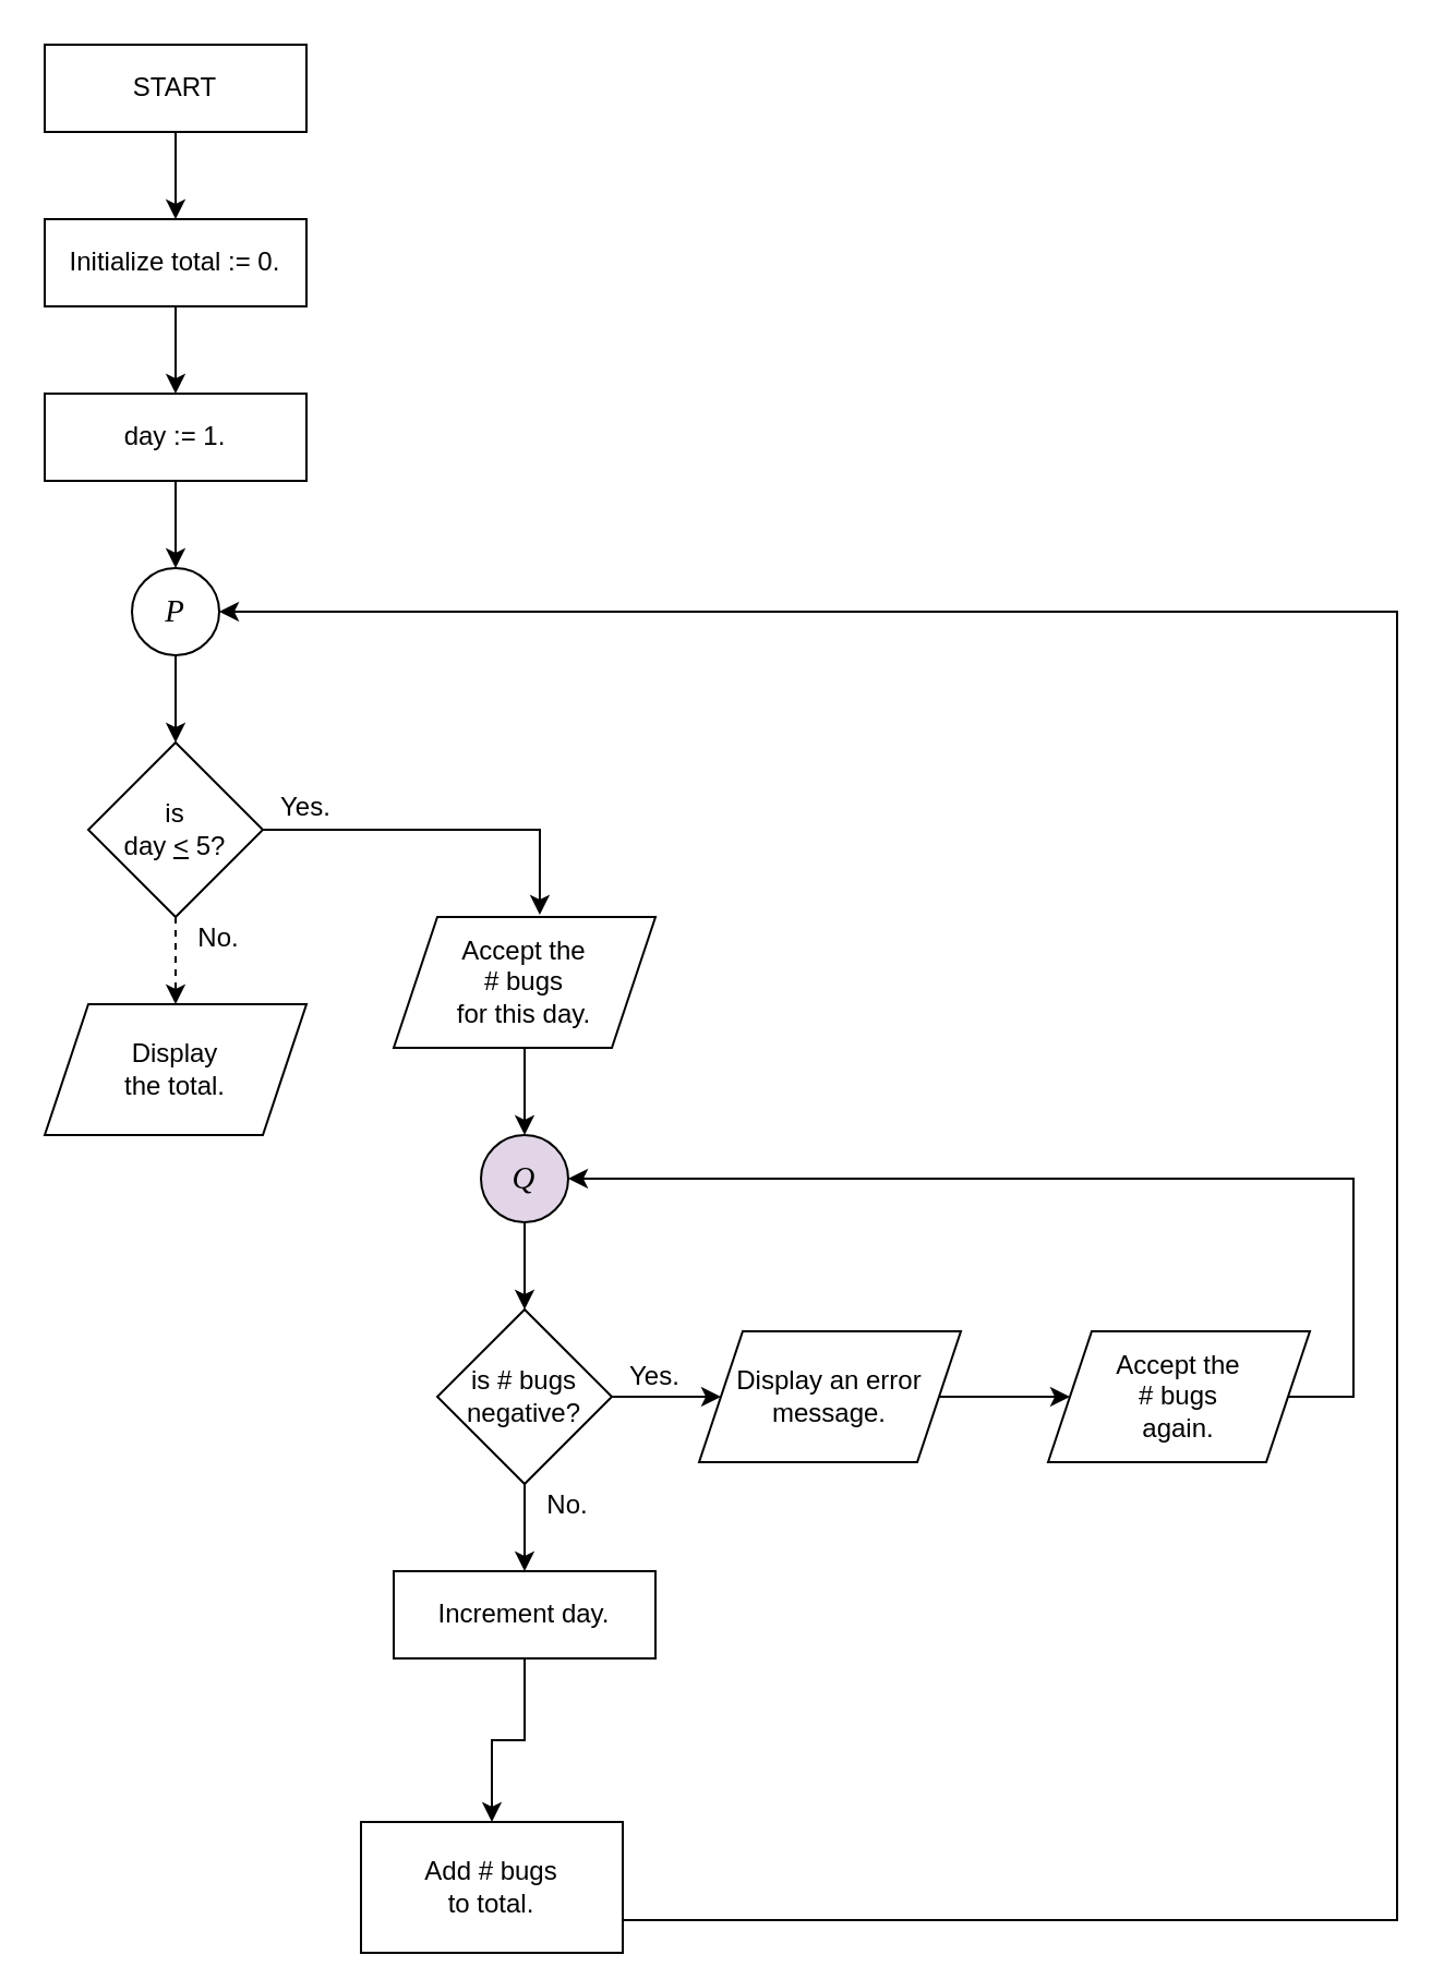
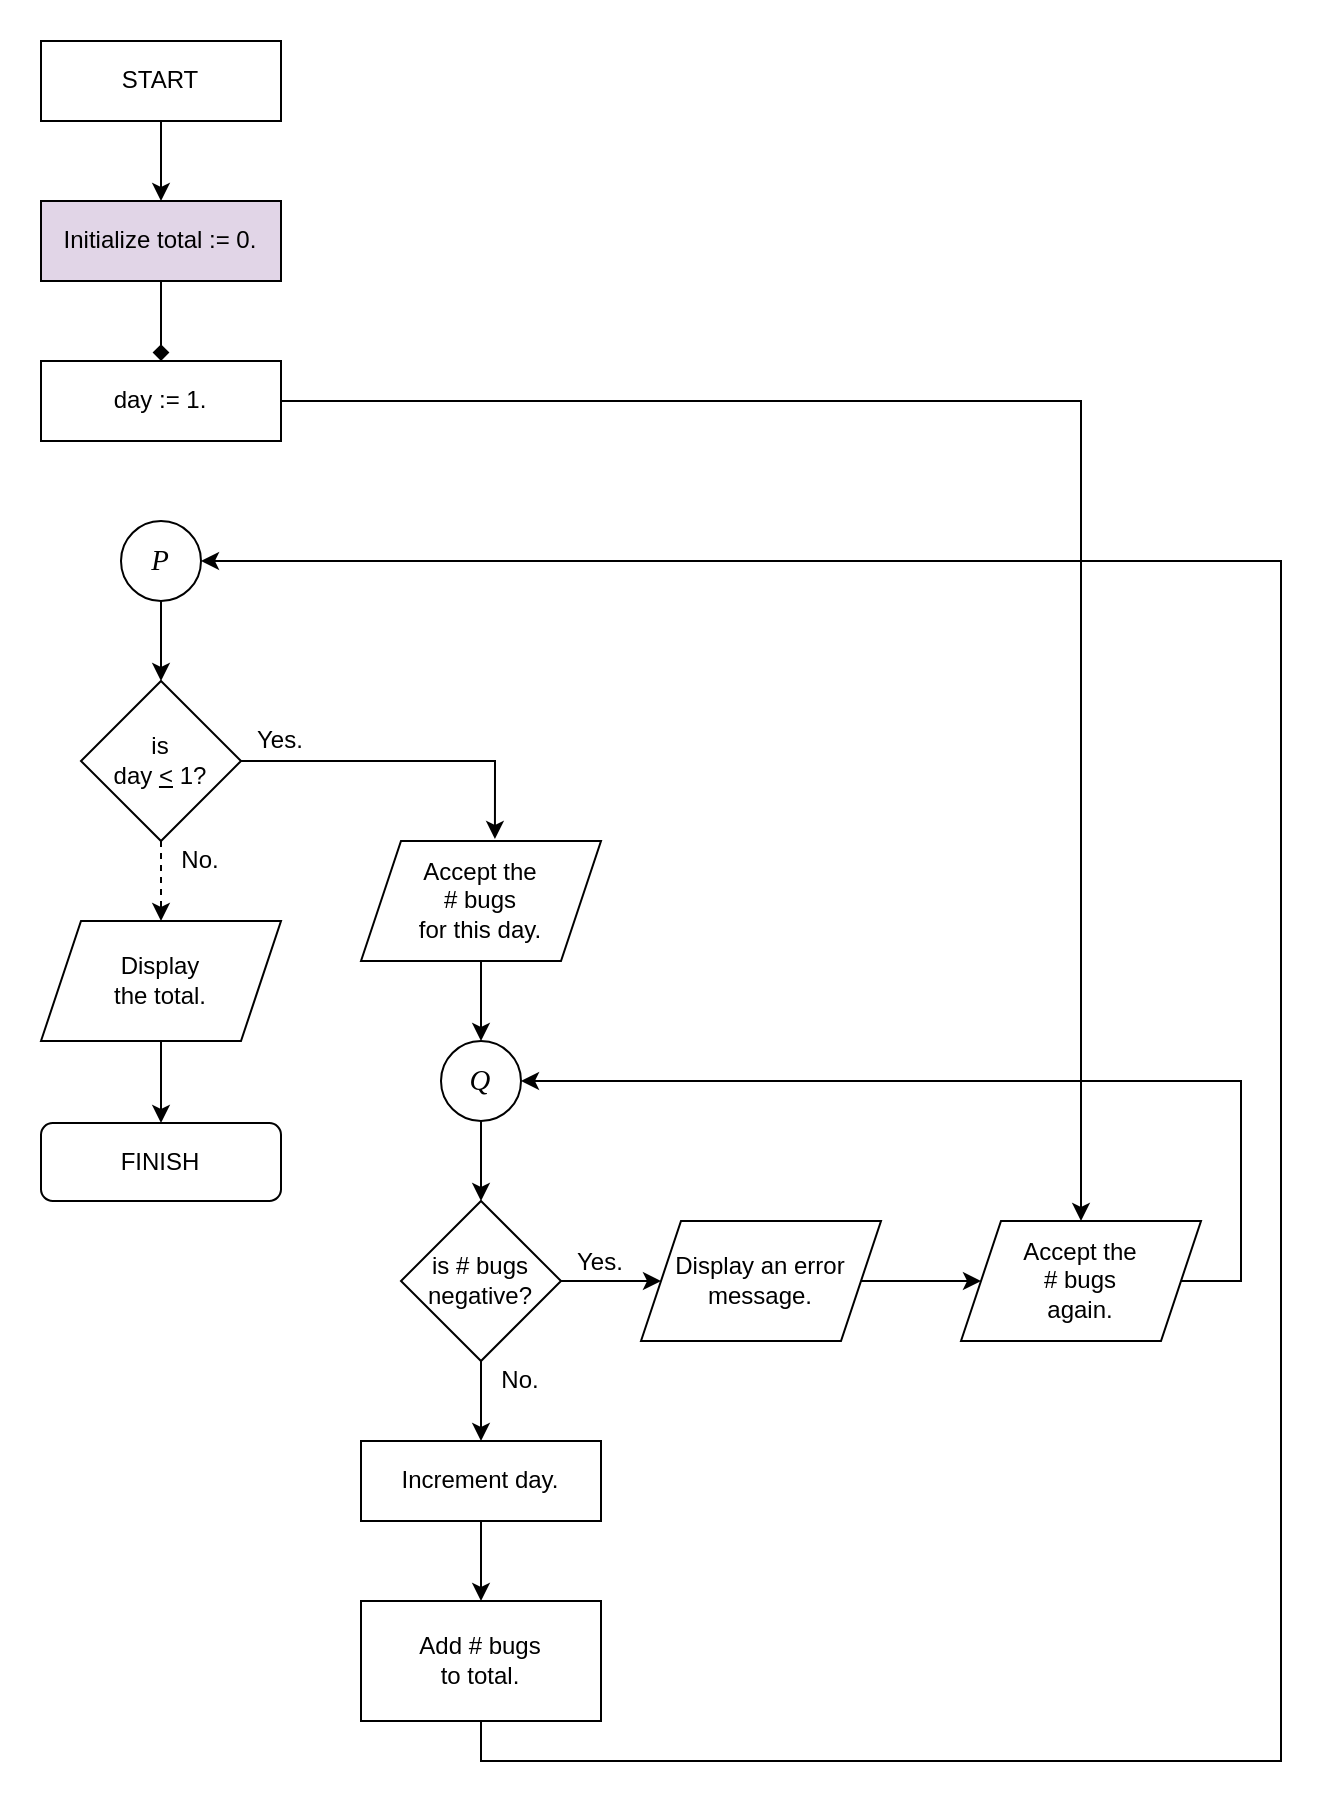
  <mxCell id="0" />
  <mxCell id="1" parent="0" />
  <mxCell id="2" style="edgeStyle=orthogonalEdgeStyle;rounded=0;orthogonalLoop=1;jettySize=auto;html=1;entryX=0.5;entryY=0;entryDx=0;entryDy=0;" edge="1" parent="1" source="3" target="5"><mxGeometry relative="1" as="geometry" /></mxCell>
  <mxCell id="3" value="START" style="whiteSpace=wrap;html=1;fontSize=12;glass=0;strokeWidth=1;shadow=0;rounded=0;" parent="1" vertex="1"><mxGeometry x="20" y="20" width="120" height="40" as="geometry" /></mxCell>
- <mxCell id="4" style="edgeStyle=orthogonalEdgeStyle;rounded=0;orthogonalLoop=1;jettySize=auto;html=1;entryX=0.5;entryY=0;entryDx=0;entryDy=0;" edge="1" parent="1" source="5" target="7"><mxGeometry relative="1" as="geometry" /></mxCell>
- <mxCell id="5" value="Initialize total := 0." style="rounded=0;whiteSpace=wrap;html=1;" vertex="1" parent="1"><mxGeometry x="20" y="100" width="120" height="40" as="geometry" /></mxCell>
- <mxCell id="6" style="edgeStyle=orthogonalEdgeStyle;rounded=0;orthogonalLoop=1;jettySize=auto;html=1;entryX=0.5;entryY=0;entryDx=0;entryDy=0;" edge="1" parent="1" source="7" target="14"><mxGeometry relative="1" as="geometry" /></mxCell>
+ <mxCell id="4" style="edgeStyle=orthogonalEdgeStyle;rounded=0;orthogonalLoop=1;jettySize=auto;html=1;entryX=0.5;entryY=0;entryDx=0;entryDy=0;endArrow=diamond;" edge="1" parent="1" source="5" target="7"><mxGeometry relative="1" as="geometry" /></mxCell>
+ <mxCell id="5" value="Initialize total := 0." style="rounded=0;whiteSpace=wrap;html=1;fillColor=#e1d5e7;" vertex="1" parent="1"><mxGeometry x="20" y="100" width="120" height="40" as="geometry" /></mxCell>
+ <mxCell id="6" style="edgeStyle=orthogonalEdgeStyle;rounded=0;orthogonalLoop=1;jettySize=auto;html=1;" edge="1" parent="1" source="7" target="23"><mxGeometry relative="1" as="geometry" /></mxCell>
  <mxCell id="7" value="day := 1." style="rounded=0;whiteSpace=wrap;html=1;" vertex="1" parent="1"><mxGeometry x="20" y="180" width="120" height="40" as="geometry" /></mxCell>
  <mxCell id="8" style="edgeStyle=orthogonalEdgeStyle;rounded=0;orthogonalLoop=1;jettySize=auto;html=1;entryX=0.558;entryY=-0.017;entryDx=0;entryDy=0;entryPerimeter=0;" edge="1" parent="1" source="10" target="12"><mxGeometry relative="1" as="geometry" /></mxCell>
  <mxCell id="9" style="edgeStyle=orthogonalEdgeStyle;rounded=0;orthogonalLoop=1;jettySize=auto;html=1;entryX=0.5;entryY=0;entryDx=0;entryDy=0;fontFamily=Times New Roman;fontSize=14.4;dashed=1;" edge="1" parent="1" source="10" target="30"><mxGeometry relative="1" as="geometry" /></mxCell>
- <mxCell id="10" value="is&lt;br&gt;day &lt;u&gt;&amp;lt;&lt;/u&gt; 5?" style="rhombus;whiteSpace=wrap;html=1;" vertex="1" parent="1"><mxGeometry x="40" y="340" width="80" height="80" as="geometry" /></mxCell>
+ <mxCell id="10" value="is&lt;br&gt;day &lt;u&gt;&amp;lt;&lt;/u&gt; 1?" style="rhombus;whiteSpace=wrap;html=1;" vertex="1" parent="1"><mxGeometry x="40" y="340" width="80" height="80" as="geometry" /></mxCell>
  <mxCell id="11" style="edgeStyle=orthogonalEdgeStyle;rounded=0;orthogonalLoop=1;jettySize=auto;html=1;entryX=0.5;entryY=0;entryDx=0;entryDy=0;" edge="1" parent="1" source="12" target="25"><mxGeometry relative="1" as="geometry" /></mxCell>
  <mxCell id="12" value="Accept the&lt;br&gt;# bugs&lt;br&gt;for this day." style="shape=parallelogram;perimeter=parallelogramPerimeter;whiteSpace=wrap;html=1;fixedSize=1;" vertex="1" parent="1"><mxGeometry x="180" y="420" width="120" height="60" as="geometry" /></mxCell>
  <mxCell id="13" style="edgeStyle=orthogonalEdgeStyle;rounded=0;orthogonalLoop=1;jettySize=auto;html=1;entryX=0.5;entryY=0;entryDx=0;entryDy=0;" edge="1" parent="1" source="14" target="10"><mxGeometry relative="1" as="geometry" /></mxCell>
  <mxCell id="14" value="P" style="ellipse;whiteSpace=wrap;html=1;aspect=fixed;fontStyle=2;fontFamily=Times New Roman;fontSize=14.4;" vertex="1" parent="1"><mxGeometry x="60" y="260" width="40" height="40" as="geometry" /></mxCell>
  <mxCell id="15" value="Yes." style="text;html=1;strokeColor=none;fillColor=none;align=center;verticalAlign=middle;whiteSpace=wrap;rounded=0;" vertex="1" parent="1"><mxGeometry x="120" y="360" width="40" height="20" as="geometry" /></mxCell>
  <mxCell id="16" style="edgeStyle=orthogonalEdgeStyle;rounded=0;orthogonalLoop=1;jettySize=auto;html=1;entryX=0;entryY=0.5;entryDx=0;entryDy=0;" edge="1" parent="1" source="18" target="20"><mxGeometry relative="1" as="geometry" /></mxCell>
  <mxCell id="17" style="edgeStyle=orthogonalEdgeStyle;rounded=0;orthogonalLoop=1;jettySize=auto;html=1;entryX=0.5;entryY=0;entryDx=0;entryDy=0;fontFamily=Helvetica;fontSize=12;" edge="1" parent="1" source="18" target="33"><mxGeometry relative="1" as="geometry" /></mxCell>
  <mxCell id="18" value="is # bugs negative?" style="rhombus;whiteSpace=wrap;html=1;" vertex="1" parent="1"><mxGeometry x="200" y="600" width="80" height="80" as="geometry" /></mxCell>
  <mxCell id="19" style="edgeStyle=orthogonalEdgeStyle;rounded=0;orthogonalLoop=1;jettySize=auto;html=1;entryX=0;entryY=0.5;entryDx=0;entryDy=0;" edge="1" parent="1" source="20" target="23"><mxGeometry relative="1" as="geometry" /></mxCell>
  <mxCell id="20" value="Display an error message." style="shape=parallelogram;perimeter=parallelogramPerimeter;whiteSpace=wrap;html=1;fixedSize=1;" vertex="1" parent="1"><mxGeometry x="320" y="610" width="120" height="60" as="geometry" /></mxCell>
  <mxCell id="21" value="Yes." style="text;html=1;strokeColor=none;fillColor=none;align=center;verticalAlign=middle;whiteSpace=wrap;rounded=0;" vertex="1" parent="1"><mxGeometry x="280" y="621" width="40" height="20" as="geometry" /></mxCell>
  <mxCell id="22" style="edgeStyle=orthogonalEdgeStyle;rounded=0;orthogonalLoop=1;jettySize=auto;html=1;entryX=1;entryY=0.5;entryDx=0;entryDy=0;" edge="1" parent="1" source="23" target="25"><mxGeometry relative="1" as="geometry"><Array as="points"><mxPoint x="620" y="640" /><mxPoint x="620" y="540" /></Array></mxGeometry></mxCell>
  <mxCell id="23" value="Accept the&lt;br&gt;# bugs&lt;br&gt;again." style="shape=parallelogram;perimeter=parallelogramPerimeter;whiteSpace=wrap;html=1;fixedSize=1;" vertex="1" parent="1"><mxGeometry x="480" y="610" width="120" height="60" as="geometry" /></mxCell>
  <mxCell id="24" style="edgeStyle=orthogonalEdgeStyle;rounded=0;orthogonalLoop=1;jettySize=auto;html=1;entryX=0.5;entryY=0;entryDx=0;entryDy=0;" edge="1" parent="1" source="25" target="18"><mxGeometry relative="1" as="geometry" /></mxCell>
- <mxCell id="25" value="&lt;i style=&quot;font-size: 14.4px;&quot;&gt;Q&lt;/i&gt;" style="ellipse;whiteSpace=wrap;html=1;aspect=fixed;fontFamily=Times New Roman;fontSize=14.4;fillColor=#e1d5e7;" vertex="1" parent="1"><mxGeometry x="220" y="520" width="40" height="40" as="geometry" /></mxCell>
+ <mxCell id="25" value="&lt;i style=&quot;font-size: 14.4px;&quot;&gt;Q&lt;/i&gt;" style="ellipse;whiteSpace=wrap;html=1;aspect=fixed;fontFamily=Times New Roman;fontSize=14.4;" vertex="1" parent="1"><mxGeometry x="220" y="520" width="40" height="40" as="geometry" /></mxCell>
  <mxCell id="26" style="edgeStyle=orthogonalEdgeStyle;rounded=0;orthogonalLoop=1;jettySize=auto;html=1;" edge="1" parent="1" source="27" target="14"><mxGeometry relative="1" as="geometry"><Array as="points"><mxPoint x="240" y="880" /><mxPoint x="640" y="880" /><mxPoint x="640" y="280" /></Array></mxGeometry></mxCell>
- <mxCell id="27" value="Add # bugs&lt;br&gt;to total." style="rounded=0;whiteSpace=wrap;html=1;" vertex="1" parent="1"><mxGeometry x="165" y="835" width="120" height="60" as="geometry" /></mxCell>
+ <mxCell id="27" value="Add # bugs&lt;br&gt;to total." style="rounded=0;whiteSpace=wrap;html=1;" vertex="1" parent="1"><mxGeometry x="180" y="800" width="120" height="60" as="geometry" /></mxCell>
  <mxCell id="28" value="No." style="text;html=1;strokeColor=none;fillColor=none;align=center;verticalAlign=middle;whiteSpace=wrap;rounded=0;" vertex="1" parent="1"><mxGeometry x="240" y="680" width="40" height="20" as="geometry" /></mxCell>
+ <mxCell id="29" style="edgeStyle=orthogonalEdgeStyle;rounded=0;orthogonalLoop=1;jettySize=auto;html=1;entryX=0.5;entryY=0;entryDx=0;entryDy=0;fontFamily=Helvetica;fontSize=12;" edge="1" parent="1" source="30" target="31"><mxGeometry relative="1" as="geometry" /></mxCell>
  <mxCell id="30" value="&lt;p style=&quot;font-size: 12px&quot;&gt;Display&lt;br&gt;the total.&lt;/p&gt;" style="shape=parallelogram;perimeter=parallelogramPerimeter;whiteSpace=wrap;html=1;fixedSize=1;fontFamily=Helvetica;fontSize=12;" vertex="1" parent="1"><mxGeometry x="20" y="460" width="120" height="60" as="geometry" /></mxCell>
+ <mxCell id="31" value="FINISH" style="rounded=1;whiteSpace=wrap;html=1;fontFamily=Helvetica;fontSize=12;" vertex="1" parent="1"><mxGeometry x="20" y="561" width="120" height="39" as="geometry" /></mxCell>
  <mxCell id="32" style="edgeStyle=orthogonalEdgeStyle;rounded=0;orthogonalLoop=1;jettySize=auto;html=1;entryX=0.5;entryY=0;entryDx=0;entryDy=0;fontFamily=Helvetica;fontSize=12;" edge="1" parent="1" source="33" target="27"><mxGeometry relative="1" as="geometry" /></mxCell>
  <mxCell id="33" value="Increment day." style="rounded=0;whiteSpace=wrap;html=1;fontFamily=Helvetica;fontSize=12;" vertex="1" parent="1"><mxGeometry x="180" y="720" width="120" height="40" as="geometry" /></mxCell>
  <mxCell id="34" value="No." style="text;html=1;strokeColor=none;fillColor=none;align=center;verticalAlign=middle;whiteSpace=wrap;rounded=0;" vertex="1" parent="1"><mxGeometry x="80" y="420" width="40" height="20" as="geometry" /></mxCell>
